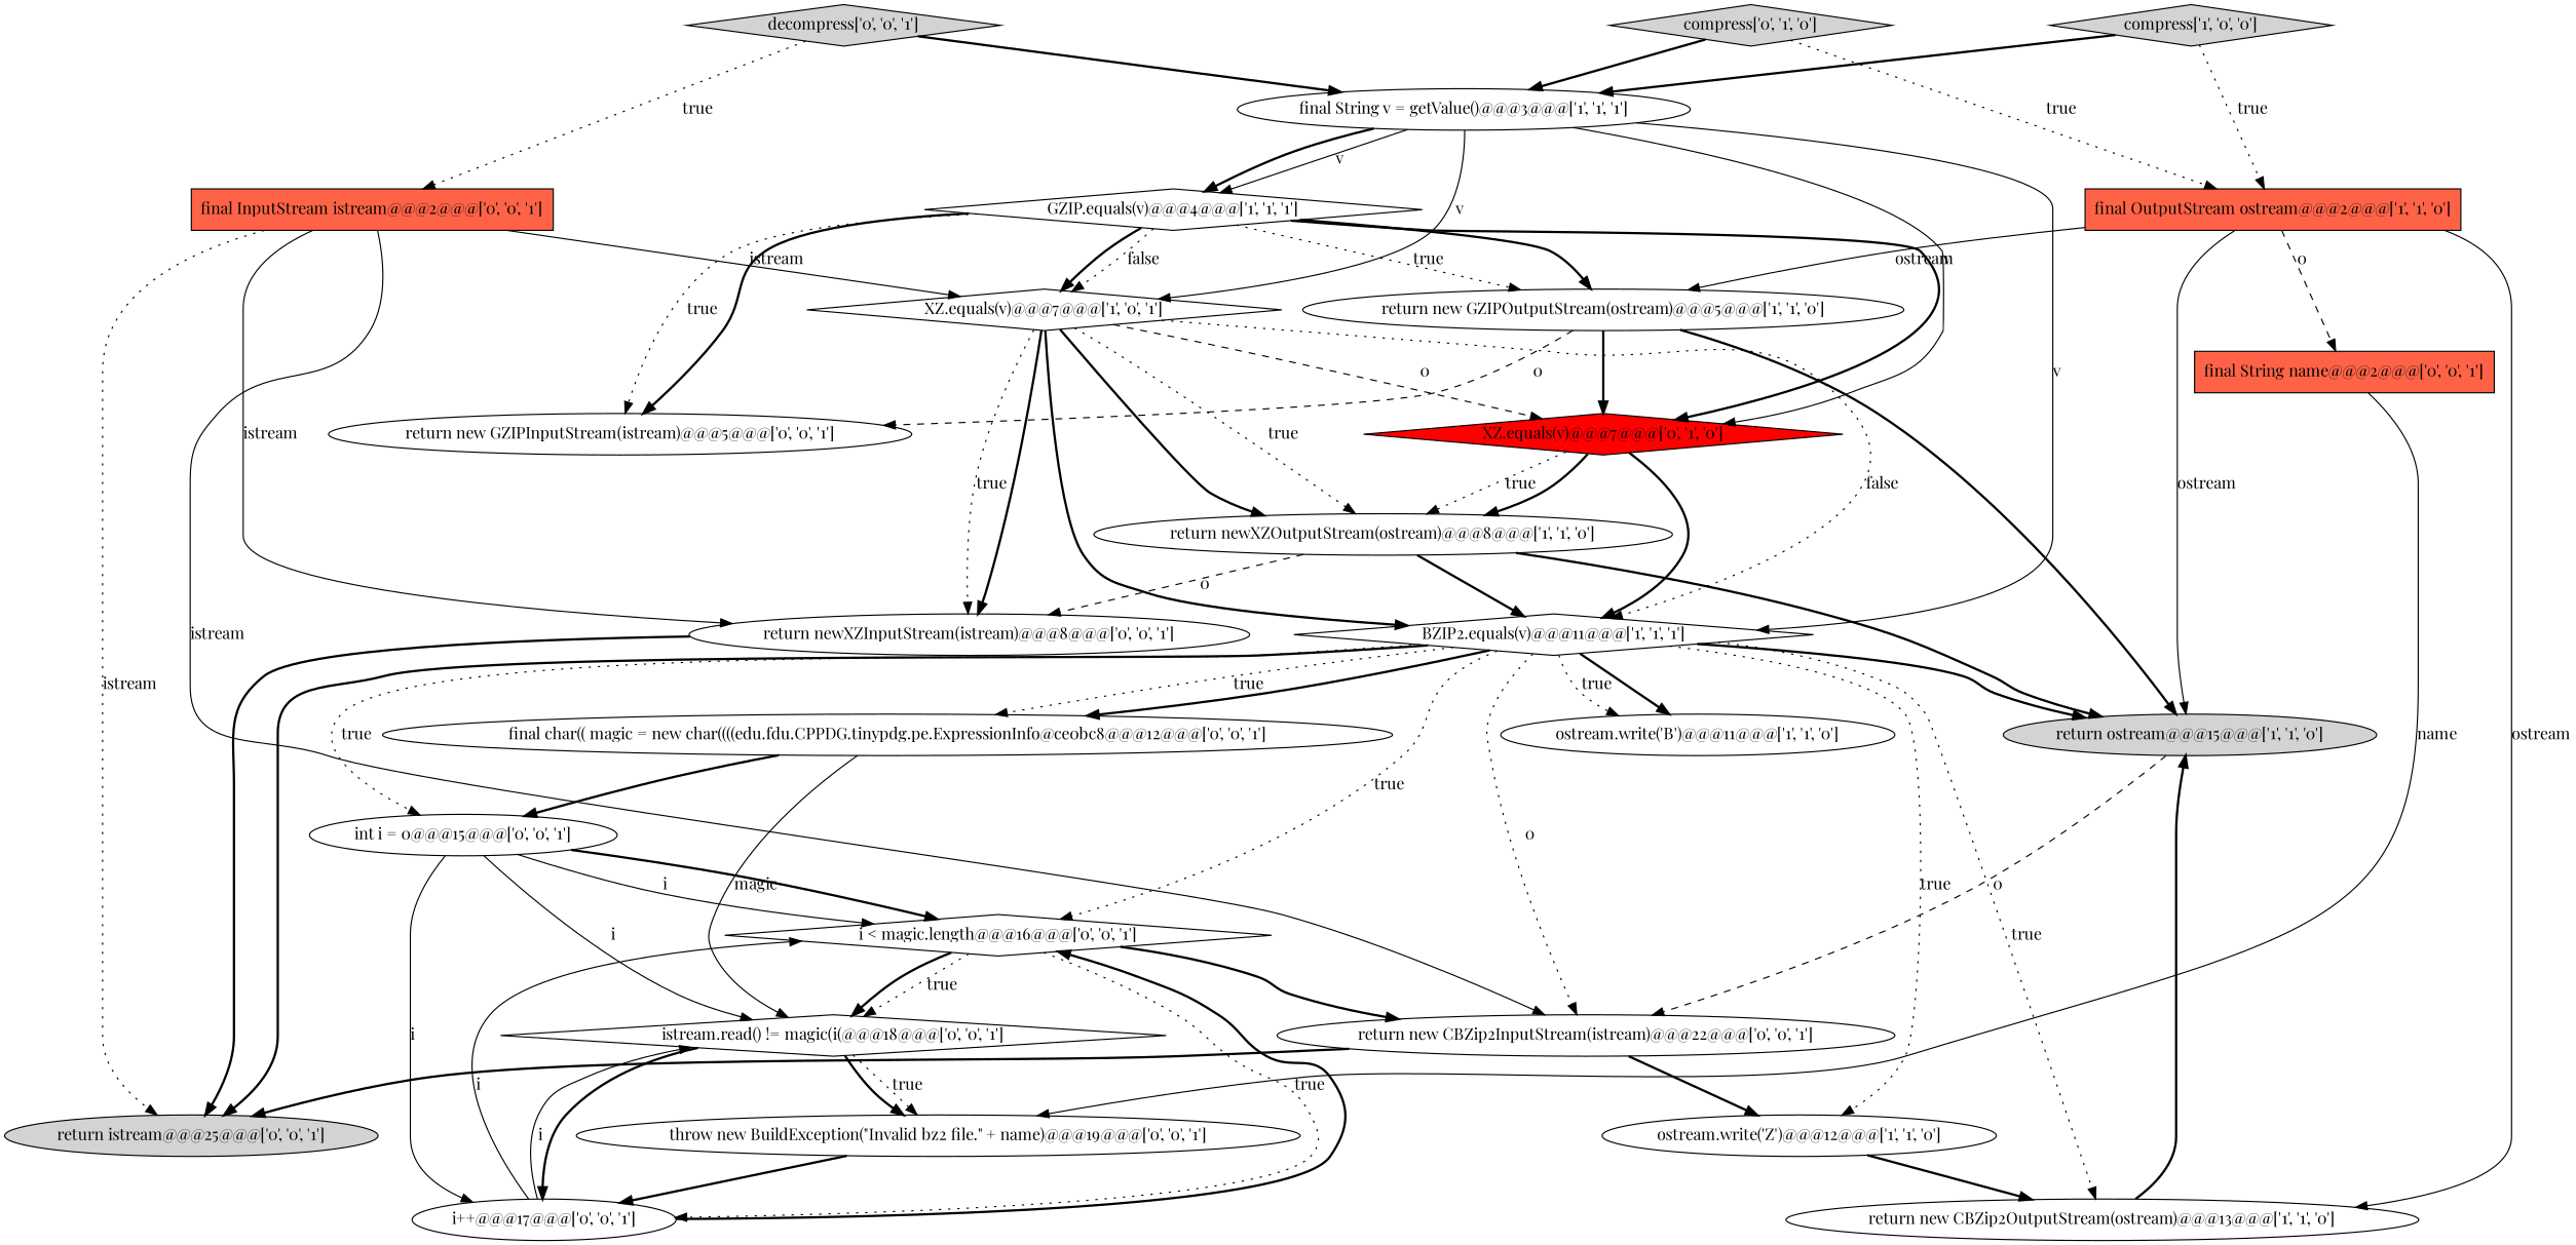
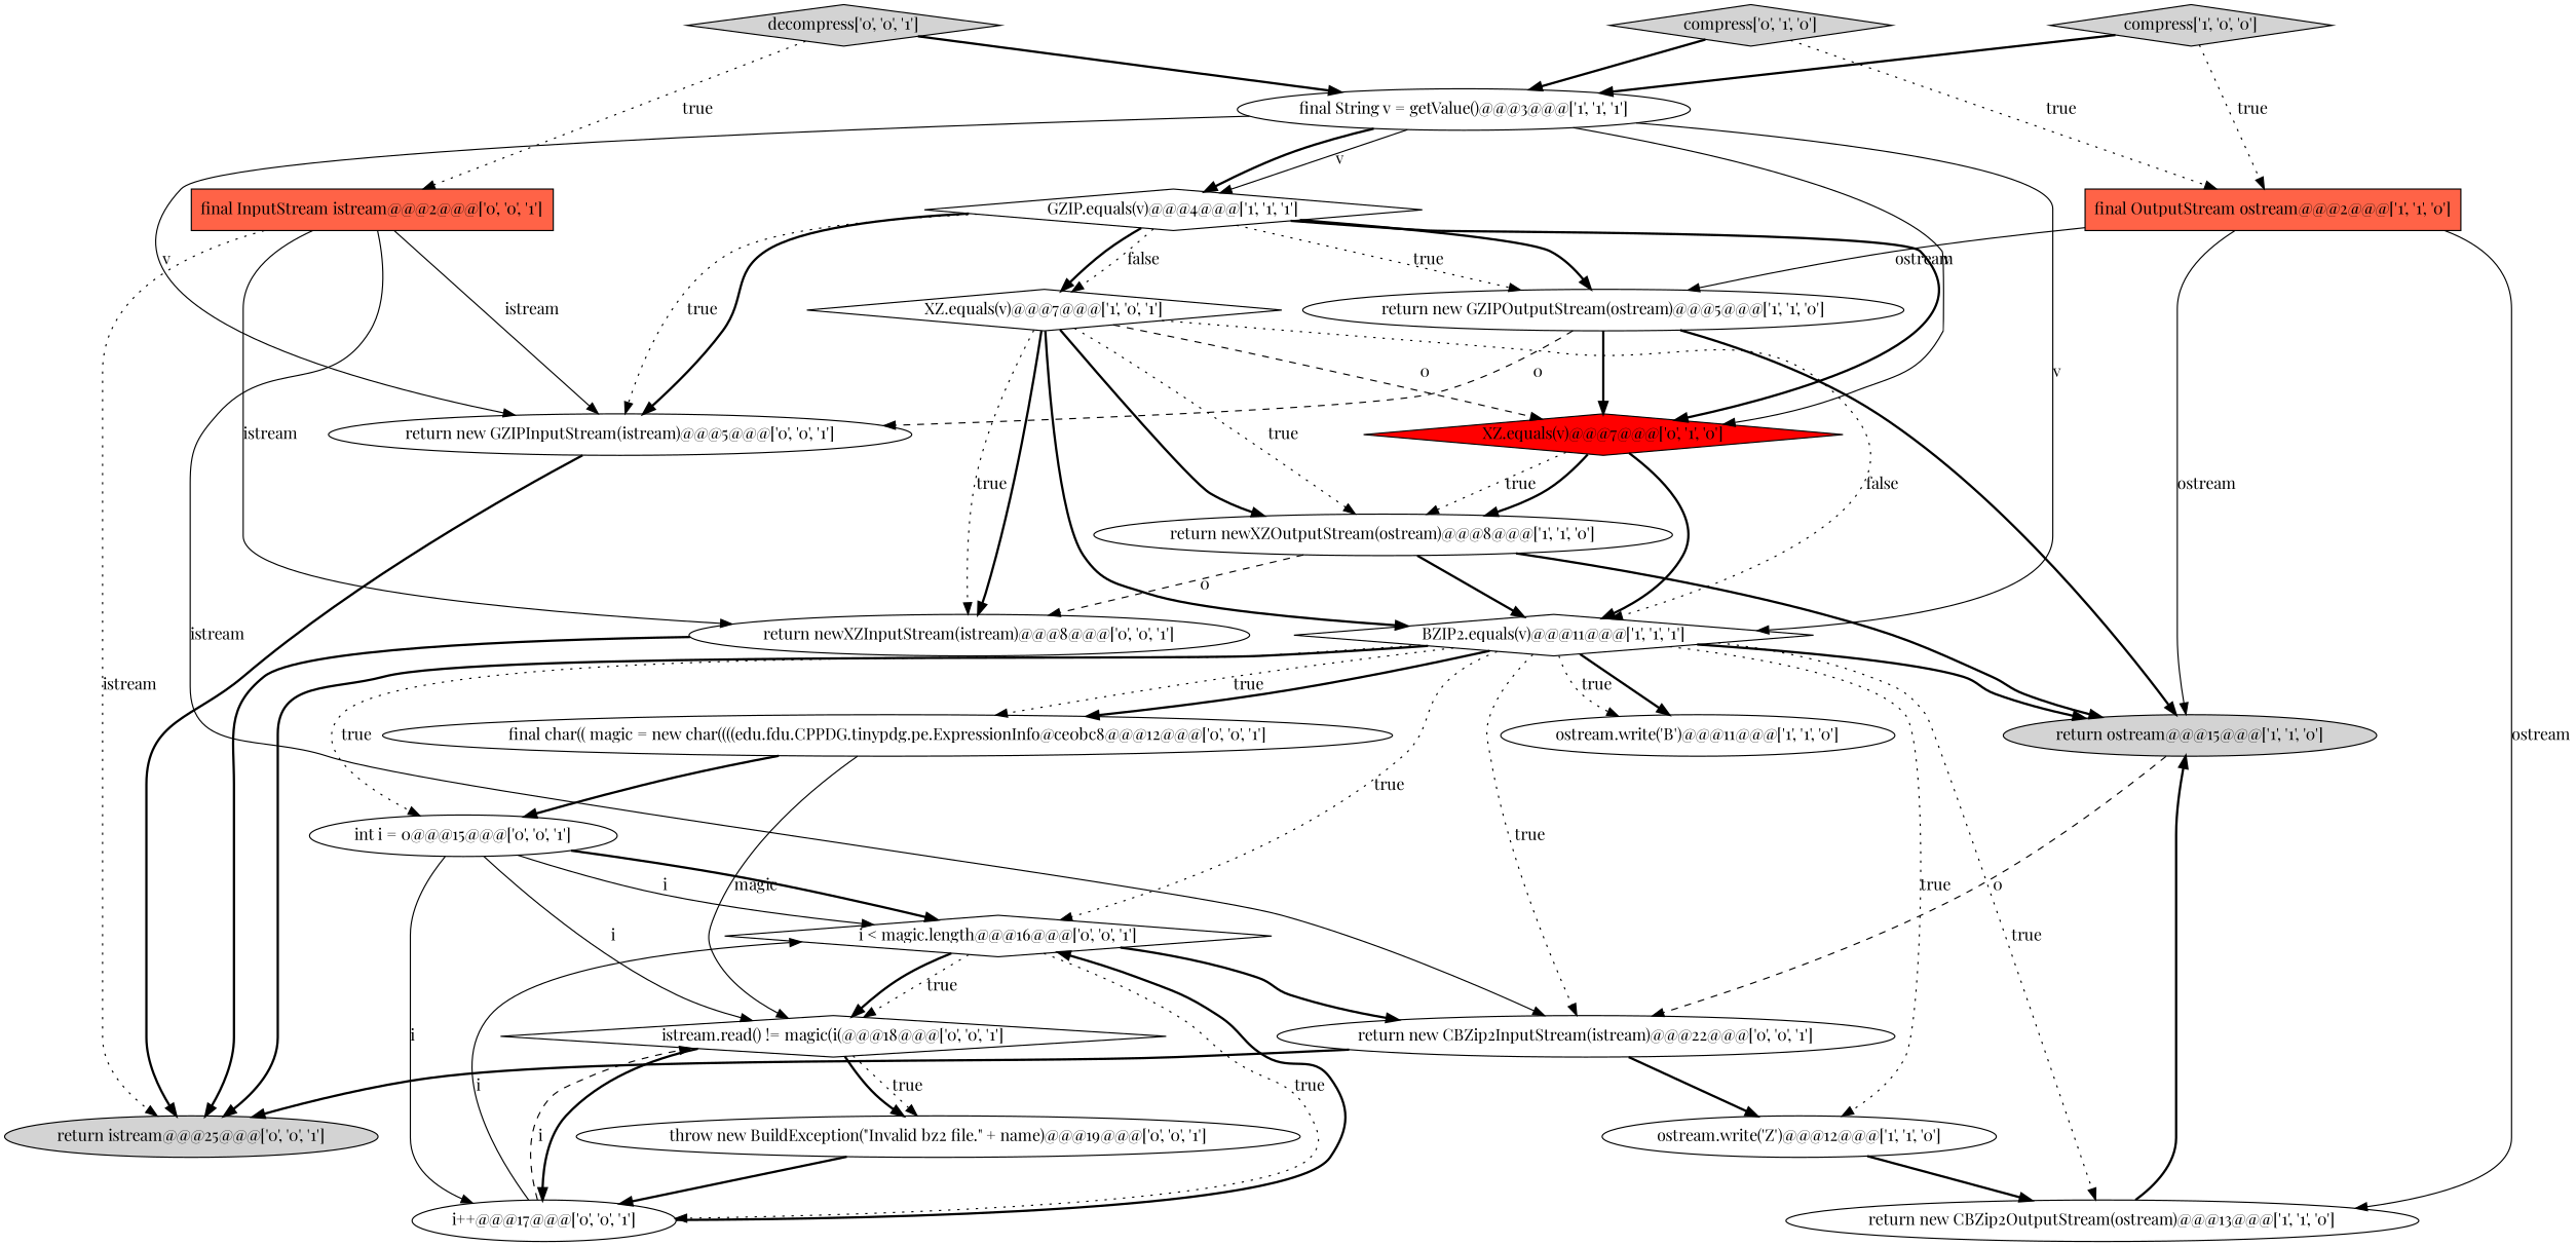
  digraph {
    fontname="Playfair Display"
    node [fillcolor=white fontname="Playfair Display" shape=ellipse style=filled]
    edge [fontname="Playfair Display" style=bold]
    n1 [label="XZ.equals(v)@@@7@@@['1', '0', '1']" shape=diamond]
    n2 [label="return newXZOutputStream(ostream)@@@8@@@['1', '1', '0']"]
    n3 [label="return newXZInputStream(istream)@@@8@@@['0', '0', '1']"]
    n4 [label="BZIP2.equals(v)@@@11@@@['1', '1', '1']" shape=diamond]
    n5 [fillcolor=red label="XZ.equals(v)@@@7@@@['0', '1', '0']" shape=diamond]
    n6 [fillcolor=lightgray label="return ostream@@@15@@@['1', '1', '0']"]
    n7 [fillcolor=lightgray label="return istream@@@25@@@['0', '0', '1']"]
    n8 [label="return new CBZip2InputStream(istream)@@@22@@@['0', '0', '1']"]
    n9 [label="i < magic.length@@@16@@@['0', '0', '1']" shape=diamond]
    n10 [label="ostream.write('B')@@@11@@@['1', '1', '0']"]
    n11 [label="ostream.write('Z')@@@12@@@['1', '1', '0']"]
    n12 [label="return new CBZip2OutputStream(ostream)@@@13@@@['1', '1', '0']"]
    n13 [label="int i = 0@@@15@@@['0', '0', '1']"]
    n14 [label="final char(( magic = new char((((edu.fdu.CPPDG.tinypdg.pe.ExpressionInfo@ce0bc8@@@12@@@['0', '0', '1']"]
    n15 [fillcolor=lightgray label="compress['1', '0', '0']" shape=diamond]
    n16 [fillcolor=tomato label="final OutputStream ostream@@@2@@@['1', '1', '0']" shape=box]
    n17 [label="final String v = getValue()@@@3@@@['1', '1', '1']"]
    n18 [label="return new GZIPOutputStream(ostream)@@@5@@@['1', '1', '0']"]
-   n19 [fillcolor=tomato label="final String name@@@2@@@['0', '0', '1']" shape=box]
    n20 [label="GZIP.equals(v)@@@4@@@['1', '1', '1']" shape=diamond]
    n21 [label="return new GZIPInputStream(istream)@@@5@@@['0', '0', '1']"]
    n22 [label="istream.read() != magic(i(@@@18@@@['0', '0', '1']" shape=diamond]
    n23 [label="i++@@@17@@@['0', '0', '1']"]
    n24 [label="throw new BuildException(\"Invalid bz2 file.\" + name)@@@19@@@['0', '0', '1']"]
    n25 [fillcolor=tomato label="final InputStream istream@@@2@@@['0', '0', '1']" shape=box]
    n26 [fillcolor=lightgray label="compress['0', '1', '0']" shape=diamond]
    n27 [fillcolor=lightgray label="decompress['0', '0', '1']" shape=diamond]
    n1 -> n2
    n1 -> n2 [label=true style=dotted]
    n1 -> n3
    n1 -> n3 [label=true style=dotted]
    n1 -> n4
    n1 -> n4 [label=false style=dotted]
    n1 -> n5 [label=0 style=dashed]
    n2 -> n3 [label=0 style=dashed]
    n2 -> n4
    n2 -> n6
    n3 -> n7
    n4 -> n6
    n4 -> n7
-   n4 -> n8 [label=0 style=dotted]
+   n4 -> n8 [label=true style=dotted]
    n4 -> n9 [label=true style=dotted]
    n4 -> n10
    n4 -> n10 [label=true style=dotted]
    n4 -> n11 [label=true style=dotted]
    n4 -> n12 [label=true style=dotted]
    n4 -> n13 [label=true style=dotted]
    n4 -> n14 [label=true style=dotted]
    n4 -> n14
    n5 -> n2 [label=true style=dotted]
    n5 -> n2
    n5 -> n4
    n6 -> n8 [label=0 style=dashed]
    n8 -> n7
    n8 -> n11
    n9 -> n8
    n9 -> n22 [label=true style=dotted]
    n9 -> n22
    n9 -> n23 [label=true style=dotted]
    n11 -> n12
    n12 -> n6
    n13 -> n9
    n13 -> n9 [label=i style=solid]
    n13 -> n22 [label=i style=solid]
    n13 -> n23 [label=i style=solid]
    n14 -> n13
    n14 -> n22 [label=magic style=solid]
    n15 -> n16 [label=true style=dotted]
    n15 -> n17
    n16 -> n6 [label=ostream style=solid]
    n16 -> n12 [label=ostream style=solid]
    n16 -> n18 [label=ostream style=solid]
-   n16 -> n19 [label=0 style=dashed]
-   n17 -> n1 [label=v style=solid]
+   n17 -> n21 [label=v style=solid]
    n17 -> n4 [label=v style=solid]
    n17 -> n5 [label=v style=solid]
    n17 -> n20 [label=v style=solid]
    n17 -> n20
    n18 -> n5
    n18 -> n6
    n18 -> n21 [label=0 style=dashed]
-   n19 -> n24 [label=name style=solid]
    n20 -> n1
    n20 -> n1 [label=false style=dotted]
    n20 -> n5
    n20 -> n18
    n20 -> n18 [label=true style=dotted]
    n20 -> n21 [label=true style=dotted]
    n20 -> n21
+   n21 -> n7
    n22 -> n23
    n22 -> n24 [label=true style=dotted]
    n22 -> n24
    n23 -> n9
    n23 -> n9 [label=i style=solid]
-   n23 -> n22 [label=i style=solid]
+   n23 -> n22 [label=i style=dashed]
    n24 -> n23
    n25 -> n3 [label=istream style=solid]
    n25 -> n7 [label=istream style=dotted]
    n25 -> n8 [label=istream style=solid]
-   n25 -> n1 [label=istream style=solid]
+   n25 -> n21 [label=istream style=solid]
    n26 -> n16 [label=true style=dotted]
    n26 -> n17
    n27 -> n17
    n27 -> n25 [label=true style=dotted]
  }
